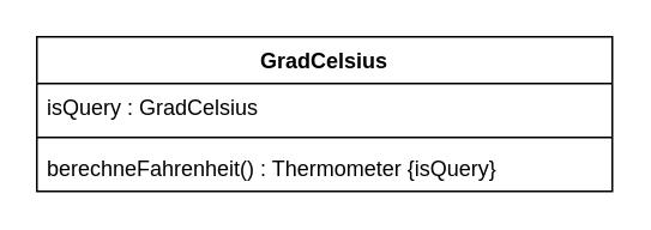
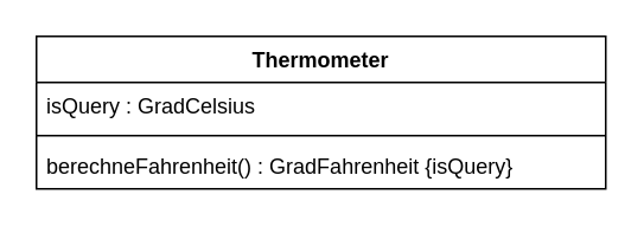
  <mxCell id="0" />
  <mxCell id="1" parent="0" />
- <mxCell id="2" value="GradCelsius" style="swimlane;fontStyle=1;align=center;verticalAlign=top;childLayout=stackLayout;horizontal=1;startSize=26;horizontalStack=0;resizeParent=1;resizeParentMax=0;resizeLast=0;collapsible=1;marginBottom=0;" parent="1" vertex="1"><mxGeometry x="20" y="20" width="320" height="86" as="geometry" /></mxCell>
+ <mxCell id="2" value="Thermometer" style="swimlane;fontStyle=1;align=center;verticalAlign=top;childLayout=stackLayout;horizontal=1;startSize=26;horizontalStack=0;resizeParent=1;resizeParentMax=0;resizeLast=0;collapsible=1;marginBottom=0;" parent="1" vertex="1"><mxGeometry x="20" y="20" width="320" height="86" as="geometry" /></mxCell>
  <mxCell id="3" value="isQuery : GradCelsius" style="text;strokeColor=none;fillColor=none;align=left;verticalAlign=top;spacingLeft=4;spacingRight=4;overflow=hidden;rotatable=0;points=[[0,0.5],[1,0.5]];portConstraint=eastwest;" parent="2" vertex="1"><mxGeometry y="26" width="320" height="26" as="geometry" /></mxCell>
  <mxCell id="4" value="" style="line;strokeWidth=1;fillColor=none;align=left;verticalAlign=middle;spacingTop=-1;spacingLeft=3;spacingRight=3;rotatable=0;labelPosition=right;points=[];portConstraint=eastwest;" parent="2" vertex="1"><mxGeometry y="52" width="320" height="8" as="geometry" /></mxCell>
- <mxCell id="5" value="berechneFahrenheit() : Thermometer {isQuery}" style="text;strokeColor=none;fillColor=none;align=left;verticalAlign=top;spacingLeft=4;spacingRight=4;overflow=hidden;rotatable=0;points=[[0,0.5],[1,0.5]];portConstraint=eastwest;" parent="2" vertex="1"><mxGeometry y="60" width="320" height="26" as="geometry" /></mxCell>
+ <mxCell id="5" value="berechneFahrenheit() : GradFahrenheit {isQuery}" style="text;strokeColor=none;fillColor=none;align=left;verticalAlign=top;spacingLeft=4;spacingRight=4;overflow=hidden;rotatable=0;points=[[0,0.5],[1,0.5]];portConstraint=eastwest;" parent="2" vertex="1"><mxGeometry y="60" width="320" height="26" as="geometry" /></mxCell>
